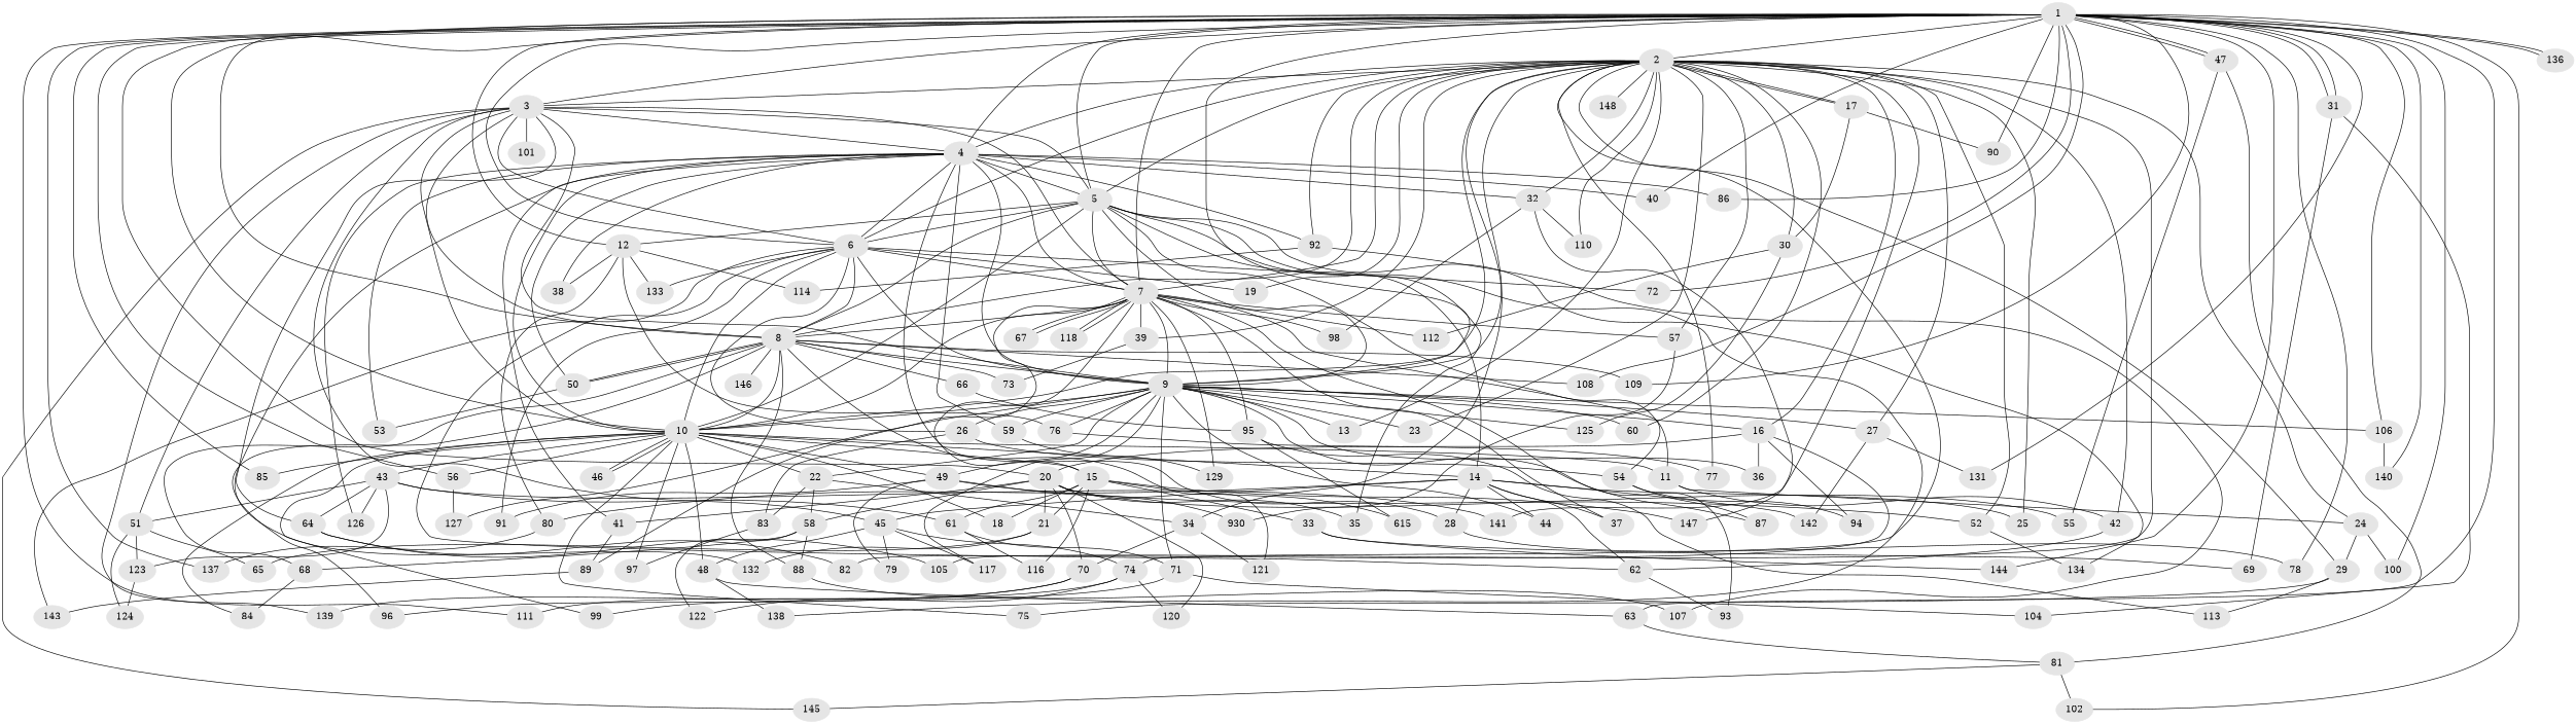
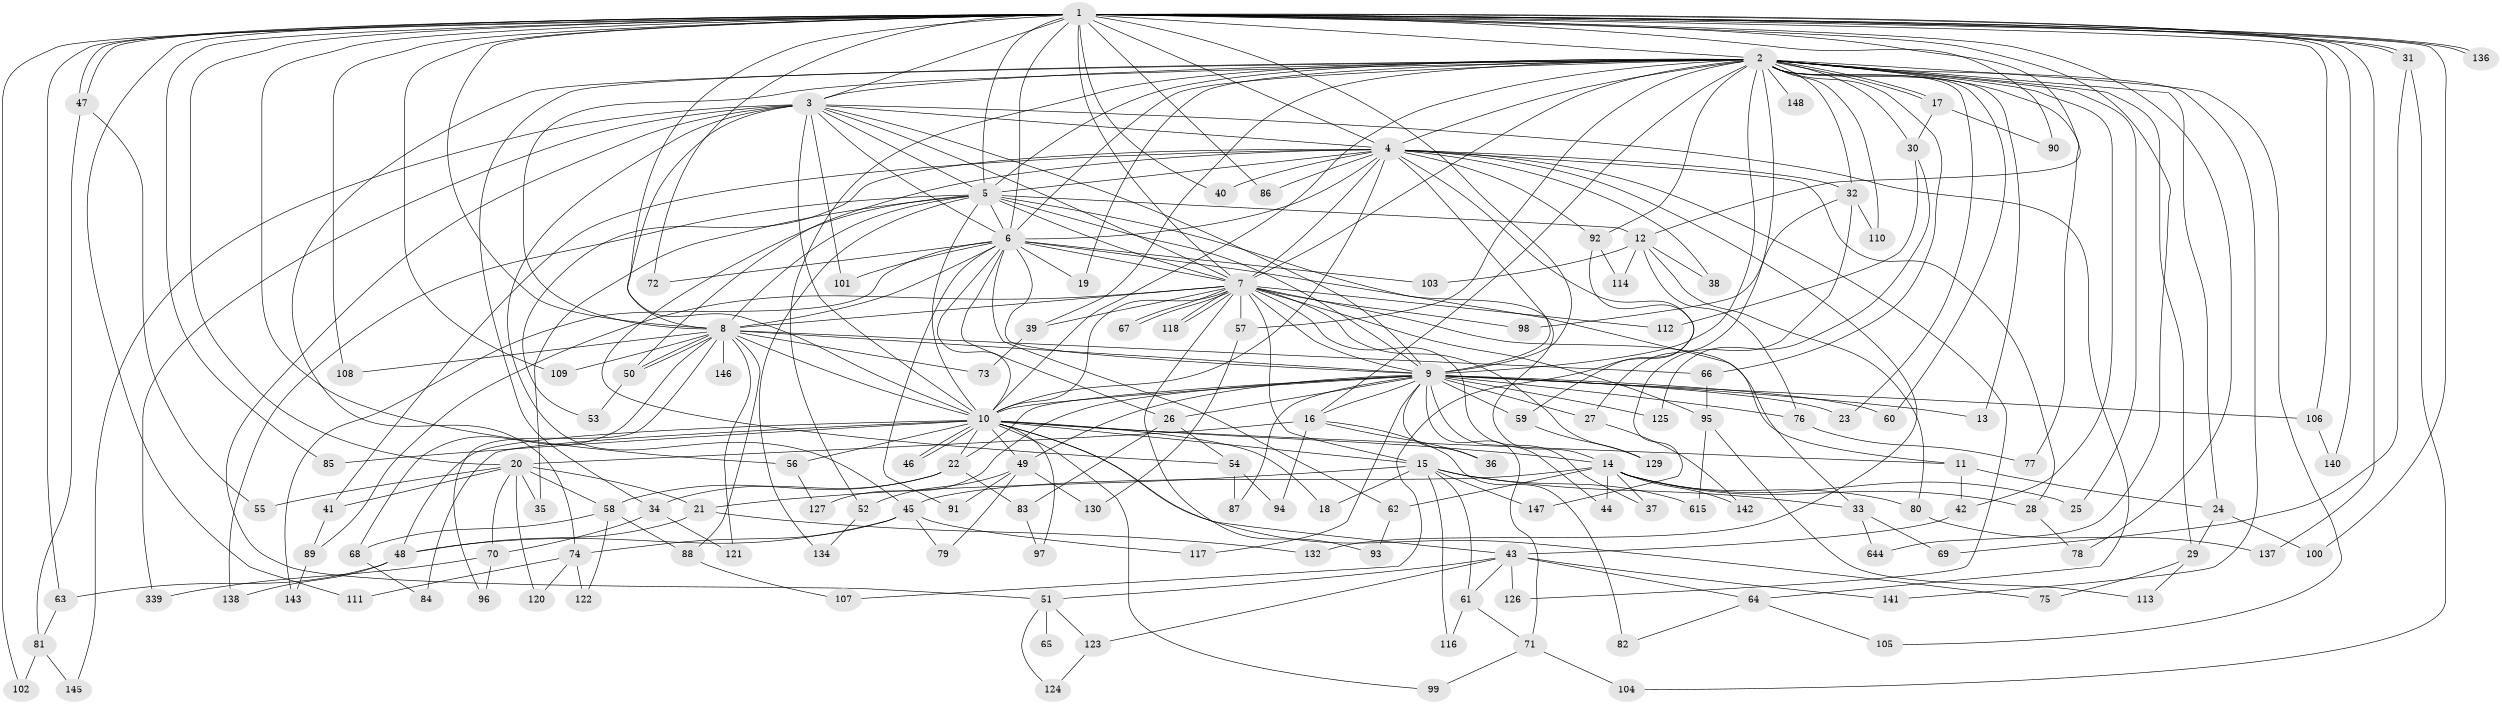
  graph {
    node [color=gray90 style=filled]
    1
    2
    3
    4
    5
    6
    7
    8
    9
    10
    12
    20
    31
    40
    47
    56
    63
    72
    78
    85
    86
    90
    100
    102
    106
    108
    109
    111
-   131
    136
    137
    140
-   144
+   144 [label=644]
    13
    16
    17
    19
    23
    24
    25
    27
    29
    30
    32
    34
    39
    42
    52
    57
    60
    66
    74
    77
    92
    105
    110
    141
    148
    45
    51
    64
    101
-   139
+   139 [label=339]
    145
    28
    38
    41
    53
    59
    126
    132
    50
    14
    35
    54
    134
    138
    26
    33
    62
    91
-   103 [label=133]
+   103
    143
    11
    15
    37
    67
    89
    93
    95
    98
    112
    118
    129
    68
    73
    88
    96
    121
    146
    22
    36
    44
    49
    71
    76
    87
    117
    125
    127
    18
    43
    46
    48
    75
    84
    97
    99
    80
    114
    21
    55
    58
    70
    120
    69
    104
    81
    82
    94
    142
    113
    147
-   130 [label=930]
+   130
    122
    107
    79
    65
    123
    124
    83
    61
    n143 [label=615]
    116
    1 -- 2
    1 -- 3
    1 -- 4
    1 -- 5
    1 -- 6
    1 -- 7
    1 -- 8
    1 -- 9
    1 -- 10
    1 -- 12
    1 -- 20
    1 -- 31
    1 -- 31
    1 -- 40
    1 -- 47
    1 -- 47
    1 -- 56
    1 -- 63
    1 -- 72
    1 -- 78
    1 -- 85
    1 -- 86
    1 -- 90
    1 -- 100
    1 -- 102
    1 -- 106
    1 -- 108
    1 -- 109
    1 -- 111
-   1 -- 131
    1 -- 136
    1 -- 136
    1 -- 137
    1 -- 140
    1 -- 144
    2 -- 3
    2 -- 4
    2 -- 5
    2 -- 6
    2 -- 7
    2 -- 8
    2 -- 9
    2 -- 10
    2 -- 13
    2 -- 16
    2 -- 17
    2 -- 17
    2 -- 19
    2 -- 23
    2 -- 24
    2 -- 25
    2 -- 27
    2 -- 29
    2 -- 30
    2 -- 32
    2 -- 34
    2 -- 39
    2 -- 42
    2 -- 52
    2 -- 57
    2 -- 60
+   2 -- 66
    2 -- 74
    2 -- 77
    2 -- 92
    2 -- 105
    2 -- 110
    2 -- 141
    2 -- 148
    3 -- 4
    3 -- 5
    3 -- 6
    3 -- 7
    3 -- 8
    3 -- 9
    3 -- 10
    3 -- 45
    3 -- 51
    3 -- 64
    3 -- 101
    3 -- 139
    3 -- 145
    4 -- 5
    4 -- 6
    4 -- 7
    4 -- 9
    4 -- 10
    4 -- 40
    4 -- 86
    4 -- 32
    4 -- 92
    4 -- 28
    4 -- 38
    4 -- 41
    4 -- 53
    4 -- 59
    4 -- 126
    4 -- 132
    4 -- 50
    5 -- 6
    5 -- 7
    5 -- 8
    5 -- 9
    5 -- 10
    5 -- 12
    5 -- 14
    5 -- 35
    5 -- 54
    5 -- 134
    5 -- 138
    6 -- 7
    6 -- 8
    6 -- 9
    6 -- 10
    6 -- 72
    6 -- 19
+   6 -- 101
    6 -- 26
+   6 -- 33
    6 -- 62
    6 -- 91
    6 -- 103
    6 -- 143
    7 -- 8
    7 -- 9
    7 -- 10
    7 -- 39
    7 -- 57
    7 -- 11
    7 -- 15
    7 -- 37
    7 -- 67
    7 -- 67
    7 -- 89
    7 -- 93
    7 -- 95
    7 -- 98
    7 -- 112
    7 -- 118
    7 -- 118
    7 -- 129
    8 -- 9
    8 -- 10
    8 -- 108
    8 -- 109
    8 -- 66
    8 -- 50
    8 -- 50
    8 -- 68
    8 -- 73
    8 -- 88
    8 -- 96
    8 -- 121
    8 -- 146
    9 -- 10
    9 -- 106
    9 -- 13
    9 -- 16
    9 -- 23
    9 -- 27
    9 -- 60
    9 -- 59
    9 -- 26
    9 -- 22
    9 -- 36
    9 -- 44
    9 -- 49
    9 -- 71
    9 -- 76
    9 -- 87
    9 -- 117
    9 -- 125
    9 -- 127
    10 -- 56
    10 -- 85
    10 -- 14
    10 -- 11
    10 -- 15
    10 -- 22
    10 -- 49
    10 -- 18
    10 -- 43
    10 -- 46
    10 -- 46
    10 -- 48
    10 -- 75
    10 -- 84
    10 -- 97
    10 -- 99
    12 -- 38
    12 -- 103
    12 -- 76
    12 -- 80
    12 -- 114
    20 -- 41
    20 -- 35
    20 -- 21
    20 -- 55
    20 -- 58
    20 -- 70
    20 -- 120
    31 -- 69
    31 -- 104
    47 -- 55
    47 -- 81
    56 -- 127
    63 -- 81
    106 -- 140
    16 -- 20
    16 -- 36
    16 -- 82
    16 -- 94
    17 -- 90
    17 -- 30
    24 -- 100
    24 -- 29
-   27 -- 131
    27 -- 142
    29 -- 75
    29 -- 113
    30 -- 112
    30 -- 125
    32 -- 110
    32 -- 98
    32 -- 147
    34 -- 121
    34 -- 70
    39 -- 73
-   42 -- 62
+   42 -- 43
    52 -- 134
    57 -- 130
    66 -- 95
    74 -- 111
    74 -- 120
    74 -- 122
    92 -- 114
    92 -- 107
    45 -- 74
    45 -- 117
    45 -- 48
    45 -- 79
    51 -- 65
    51 -- 123
    51 -- 124
    64 -- 105
    64 -- 82
    28 -- 78
    41 -- 89
    59 -- 129
    50 -- 53
    14 -- 25
    14 -- 45
    14 -- 28
    14 -- 62
    14 -- 37
    14 -- 44
    14 -- 80
    14 -- 142
    54 -- 87
    54 -- 94
    26 -- 54
    26 -- 83
    33 -- 144
    33 -- 69
    62 -- 93
    11 -- 24
    11 -- 42
    15 -- 33
    15 -- 18
    15 -- 21
    15 -- 147
    15 -- 61
    15 -- n143
    15 -- 116
    89 -- 143
    95 -- 113
    95 -- n143
    68 -- 84
    88 -- 107
    22 -- 34
    22 -- 58
    22 -- 83
    49 -- 52
    49 -- 91
    49 -- 130
    49 -- 79
    71 -- 99
    71 -- 104
    76 -- 77
    43 -- 141
    43 -- 51
    43 -- 64
    43 -- 126
    43 -- 123
    43 -- 61
    48 -- 63
    48 -- 138
    80 -- 137
    21 -- 132
-   21 -- 65
+   21 -- 48
    58 -- 68
    58 -- 88
    58 -- 122
    70 -- 139
    70 -- 96
    81 -- 102
    81 -- 145
    123 -- 124
    83 -- 97
    61 -- 71
    61 -- 116
  }
